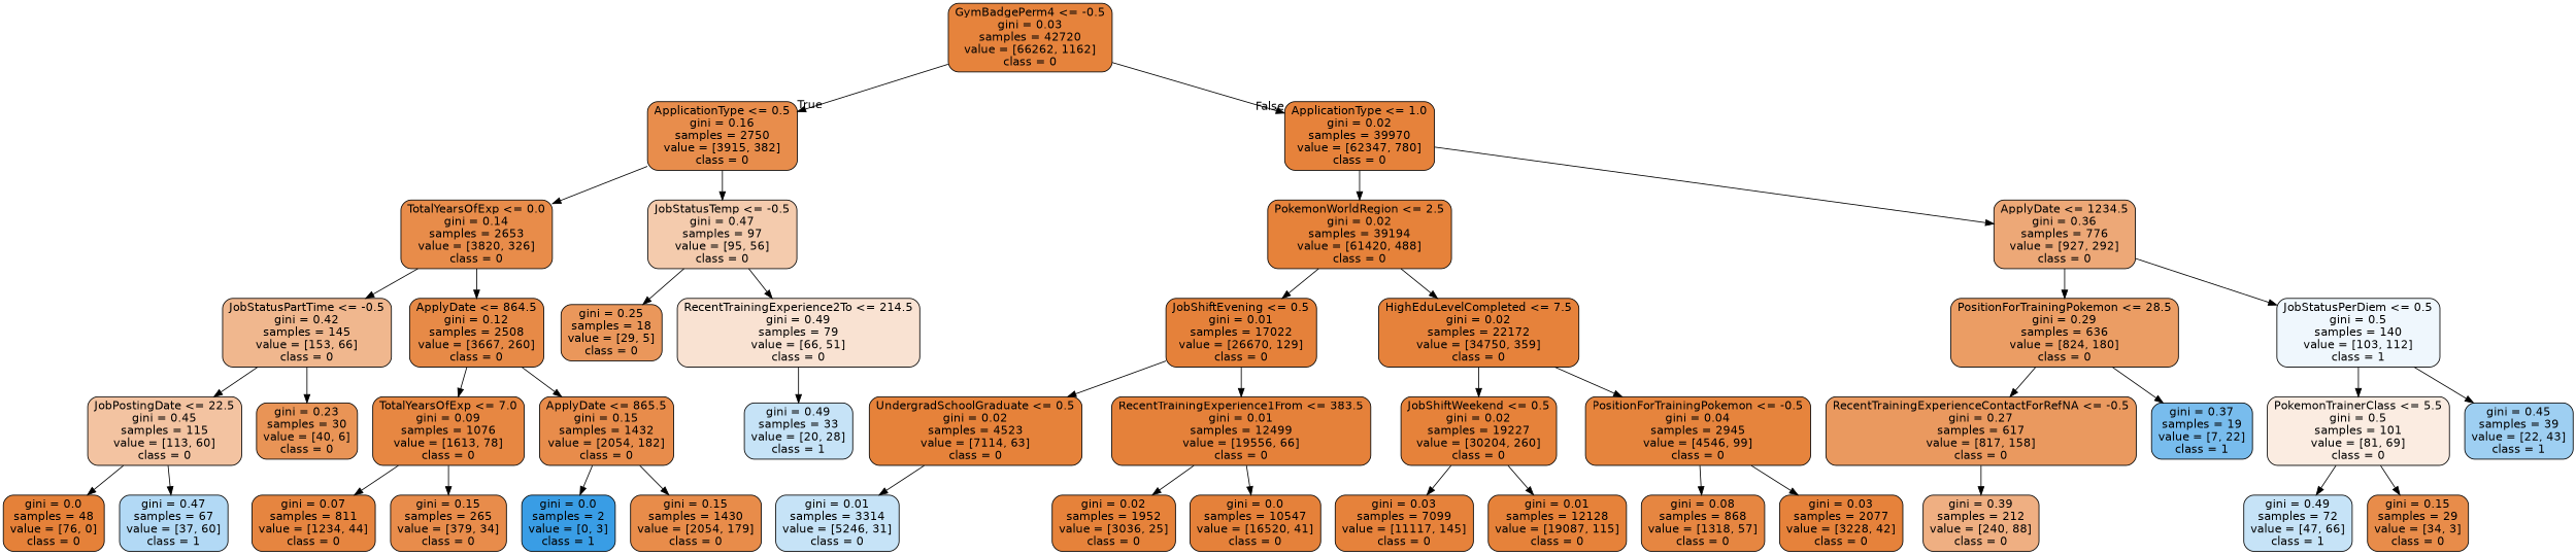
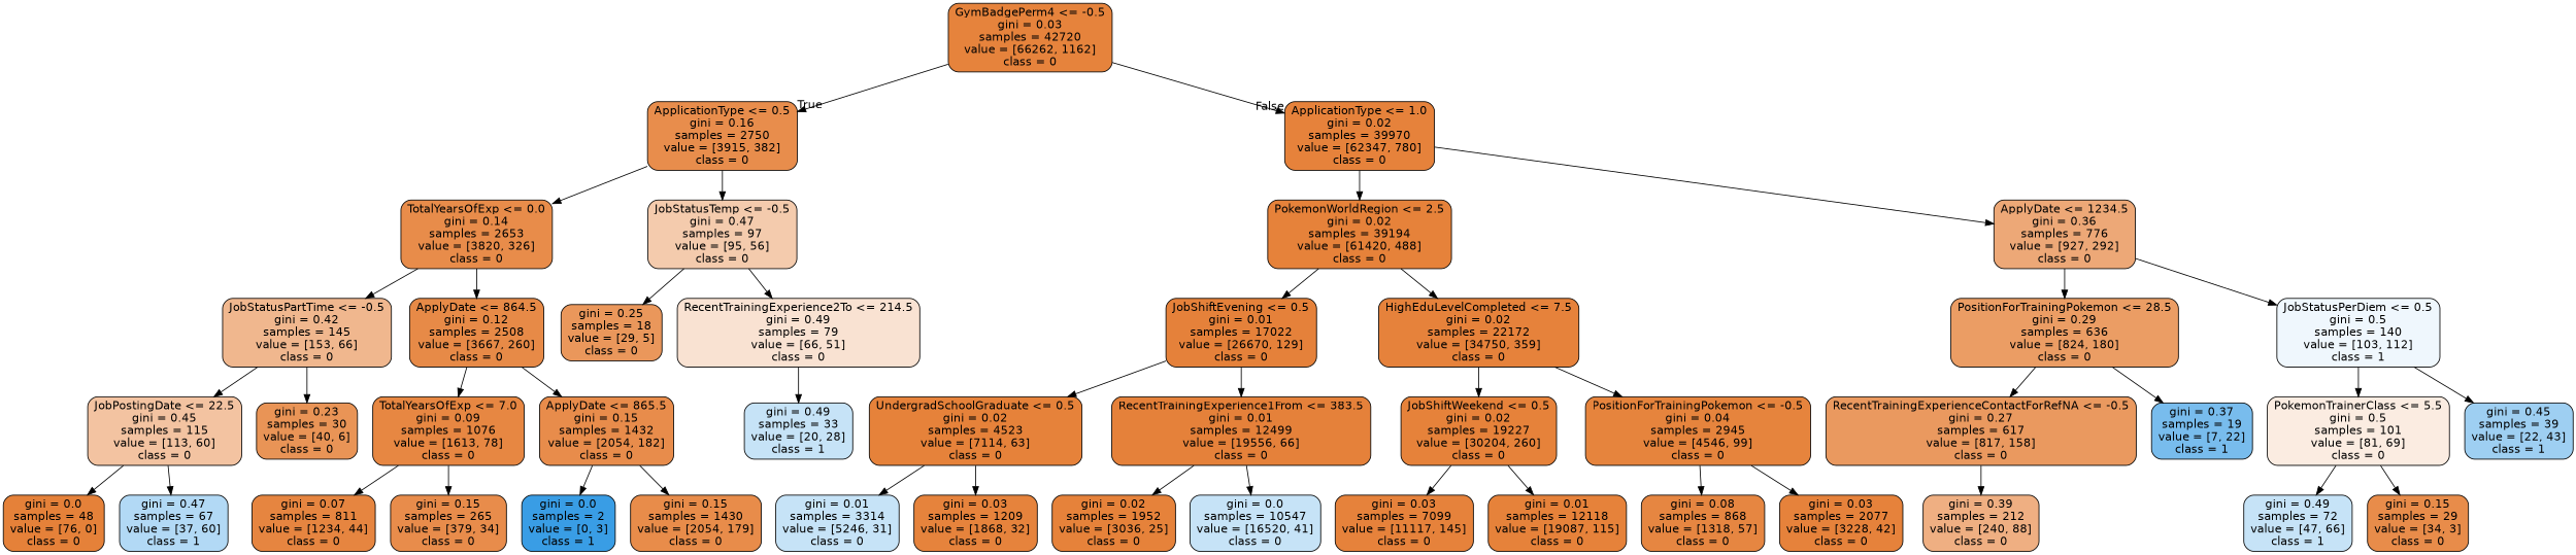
  digraph {
    node [color=black fillcolor="#e58139fd" fontname=helvetica shape=box style="filled, rounded"]
    edge [fontname=helvetica]
    n1 [fillcolor="#e58139fb" label="GymBadgePerm4 <= -0.5\ngini = 0.03\nsamples = 42720\nvalue = [66262, 1162]\nclass = 0"]
    n2 [fillcolor="#e58139e6" label="ApplicationType <= 0.5\ngini = 0.16\nsamples = 2750\nvalue = [3915, 382]\nclass = 0"]
    n3 [fillcolor="#e58139fc" label="ApplicationType <= 1.0\ngini = 0.02\nsamples = 39970\nvalue = [62347, 780]\nclass = 0"]
    n4 [fillcolor="#e58139e9" label="TotalYearsOfExp <= 0.0\ngini = 0.14\nsamples = 2653\nvalue = [3820, 326]\nclass = 0"]
    n5 [fillcolor="#e5813969" label="JobStatusTemp <= -0.5\ngini = 0.47\nsamples = 97\nvalue = [95, 56]\nclass = 0"]
    n6 [label="PokemonWorldRegion <= 2.5\ngini = 0.02\nsamples = 39194\nvalue = [61420, 488]\nclass = 0"]
    n7 [fillcolor="#e58139af" label="ApplyDate <= 1234.5\ngini = 0.36\nsamples = 776\nvalue = [927, 292]\nclass = 0"]
    n8 [fillcolor="#e5813991" label="JobStatusPartTime <= -0.5\ngini = 0.42\nsamples = 145\nvalue = [153, 66]\nclass = 0"]
    n9 [fillcolor="#e58139ed" label="ApplyDate <= 864.5\ngini = 0.12\nsamples = 2508\nvalue = [3667, 260]\nclass = 0"]
    n10 [fillcolor="#e58139d3" label="gini = 0.25\nsamples = 18\nvalue = [29, 5]\nclass = 0"]
    n11 [fillcolor="#e581393a" label="RecentTrainingExperience2To <= 214.5\ngini = 0.49\nsamples = 79\nvalue = [66, 51]\nclass = 0"]
    n12 [fillcolor="#e5813978" label="JobPostingDate <= 22.5\ngini = 0.45\nsamples = 115\nvalue = [113, 60]\nclass = 0"]
    n13 [fillcolor="#e58139d9" label="gini = 0.23\nsamples = 30\nvalue = [40, 6]\nclass = 0"]
    n14 [fillcolor="#e58139f3" label="TotalYearsOfExp <= 7.0\ngini = 0.09\nsamples = 1076\nvalue = [1613, 78]\nclass = 0"]
    n15 [fillcolor="#e58139e8" label="ApplyDate <= 865.5\ngini = 0.15\nsamples = 1432\nvalue = [2054, 182]\nclass = 0"]
    n16 [fillcolor="#e58139ff" label="gini = 0.0\nsamples = 48\nvalue = [76, 0]\nclass = 0"]
    n17 [fillcolor="#399de562" label="gini = 0.47\nsamples = 67\nvalue = [37, 60]\nclass = 1"]
    n18 [fillcolor="#e58139f6" label="gini = 0.07\nsamples = 811\nvalue = [1234, 44]\nclass = 0"]
    n19 [fillcolor="#e58139e8" label="gini = 0.15\nsamples = 265\nvalue = [379, 34]\nclass = 0"]
    n20 [fillcolor="#399de5ff" label="gini = 0.0\nsamples = 2\nvalue = [0, 3]\nclass = 1"]
    n21 [fillcolor="#e58139e9" label="gini = 0.15\nsamples = 1430\nvalue = [2054, 179]\nclass = 0"]
    n22 [fillcolor="#399de549" label="gini = 0.49\nsamples = 33\nvalue = [20, 28]\nclass = 1"]
    n23 [fillcolor="#e58139fe" label="JobShiftEvening <= 0.5\ngini = 0.01\nsamples = 17022\nvalue = [26670, 129]\nclass = 0"]
    n24 [fillcolor="#e58139fc" label="HighEduLevelCompleted <= 7.5\ngini = 0.02\nsamples = 22172\nvalue = [34750, 359]\nclass = 0"]
    n25 [fillcolor="#e58139c7" label="PositionForTrainingPokemon <= 28.5\ngini = 0.29\nsamples = 636\nvalue = [824, 180]\nclass = 0"]
    n26 [fillcolor="#399de514" label="JobStatusPerDiem <= 0.5\ngini = 0.5\nsamples = 140\nvalue = [103, 112]\nclass = 1"]
    n27 [label="UndergradSchoolGraduate <= 0.5\ngini = 0.02\nsamples = 4523\nvalue = [7114, 63]\nclass = 0"]
    n28 [fillcolor="#e58139fe" label="RecentTrainingExperience1From <= 383.5\ngini = 0.01\nsamples = 12499\nvalue = [19556, 66]\nclass = 0"]
    n29 [label="JobShiftWeekend <= 0.5\ngini = 0.02\nsamples = 19227\nvalue = [30204, 260]\nclass = 0"]
    n30 [fillcolor="#e58139f9" label="PositionForTrainingPokemon <= -0.5\ngini = 0.04\nsamples = 2945\nvalue = [4546, 99]\nclass = 0"]
    n31 [fillcolor="#399de549" label="gini = 0.01\nsamples = 3314\nvalue = [5246, 31]\nclass = 0"]
+   n32 [fillcolor="#e58139fb" label="gini = 0.03\nsamples = 1209\nvalue = [1868, 32]\nclass = 0"]
    n33 [label="gini = 0.02\nsamples = 1952\nvalue = [3036, 25]\nclass = 0"]
-   n34 [fillcolor="#e58139fe" label="gini = 0.0\nsamples = 10547\nvalue = [16520, 41]\nclass = 0"]
+   n34 [fillcolor="#399de549" label="gini = 0.0\nsamples = 10547\nvalue = [16520, 41]\nclass = 0"]
    n35 [fillcolor="#e58139fc" label="gini = 0.03\nsamples = 7099\nvalue = [11117, 145]\nclass = 0"]
-   n36 [label="gini = 0.01\nsamples = 12128\nvalue = [19087, 115]\nclass = 0"]
+   n36 [label="gini = 0.01\nsamples = 12118\nvalue = [19087, 115]\nclass = 0"]
    n37 [fillcolor="#e58139f4" label="gini = 0.08\nsamples = 868\nvalue = [1318, 57]\nclass = 0"]
    n38 [fillcolor="#e58139fc" label="gini = 0.03\nsamples = 2077\nvalue = [3228, 42]\nclass = 0"]
    n39 [fillcolor="#e58139ce" label="RecentTrainingExperienceContactForRefNA <= -0.5\ngini = 0.27\nsamples = 617\nvalue = [817, 158]\nclass = 0"]
    n40 [fillcolor="#399de5ae" label="gini = 0.37\nsamples = 19\nvalue = [7, 22]\nclass = 1"]
    n41 [fillcolor="#e5813926" label="PokemonTrainerClass <= 5.5\ngini = 0.5\nsamples = 101\nvalue = [81, 69]\nclass = 0"]
    n42 [fillcolor="#399de57d" label="gini = 0.45\nsamples = 39\nvalue = [22, 43]\nclass = 1"]
    n43 [fillcolor="#e58139a1" label="gini = 0.39\nsamples = 212\nvalue = [240, 88]\nclass = 0"]
    n44 [fillcolor="#399de549" label="gini = 0.49\nsamples = 72\nvalue = [47, 66]\nclass = 1"]
    n45 [fillcolor="#e58139e9" label="gini = 0.15\nsamples = 29\nvalue = [34, 3]\nclass = 0"]
    n1 -> n2 [headlabel=True labelangle=45 labeldistance=2.5]
    n1 -> n3 [headlabel=False labelangle=-45 labeldistance=2.5]
    n2 -> n4
    n2 -> n5
    n3 -> n6
    n3 -> n7
    n4 -> n8
    n4 -> n9
    n5 -> n10
    n5 -> n11
    n6 -> n23
    n6 -> n24
    n7 -> n25
    n7 -> n26
    n8 -> n12
    n8 -> n13
    n9 -> n14
    n9 -> n15
    n11 -> n22
    n12 -> n16
    n12 -> n17
    n14 -> n18
    n14 -> n19
    n15 -> n20
    n15 -> n21
    n23 -> n27
    n23 -> n28
    n24 -> n29
    n24 -> n30
    n25 -> n39
    n25 -> n40
    n26 -> n41
    n26 -> n42
    n27 -> n31
+   n27 -> n32
    n28 -> n33
    n28 -> n34
    n29 -> n35
    n29 -> n36
    n30 -> n37
    n30 -> n38
    n39 -> n43
    n41 -> n44
    n41 -> n45
  }
